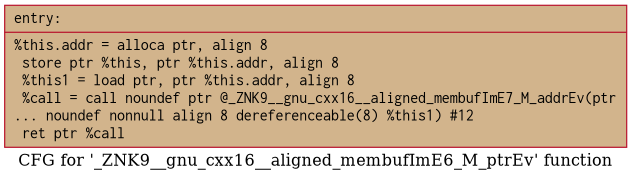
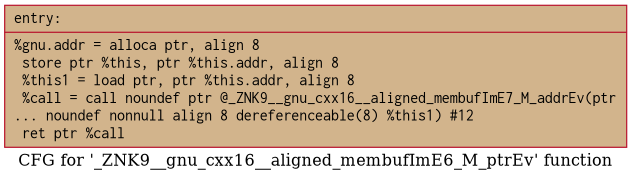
  digraph {
    label="CFG for '_ZNK9__gnu_cxx16__aligned_membufImE6_M_ptrEv' function"
-   n1 [color="#b70d28ff" fillcolor=tan fontname=Courier label="{entry:\l|  %this.addr = alloca ptr, align 8\l  store ptr %this, ptr %this.addr, align 8\l  %this1 = load ptr, ptr %this.addr, align 8\l  %call = call noundef ptr @_ZNK9__gnu_cxx16__aligned_membufImE7_M_addrEv(ptr\l... noundef nonnull align 8 dereferenceable(8) %this1) #12\l  ret ptr %call\l}" shape=record style=filled]
+   n1 [color="#b70d28ff" fillcolor=tan fontname=Courier label="{entry:\l|  %gnu.addr = alloca ptr, align 8\l  store ptr %this, ptr %this.addr, align 8\l  %this1 = load ptr, ptr %this.addr, align 8\l  %call = call noundef ptr @_ZNK9__gnu_cxx16__aligned_membufImE7_M_addrEv(ptr\l... noundef nonnull align 8 dereferenceable(8) %this1) #12\l  ret ptr %call\l}" shape=record style=filled]
  }
